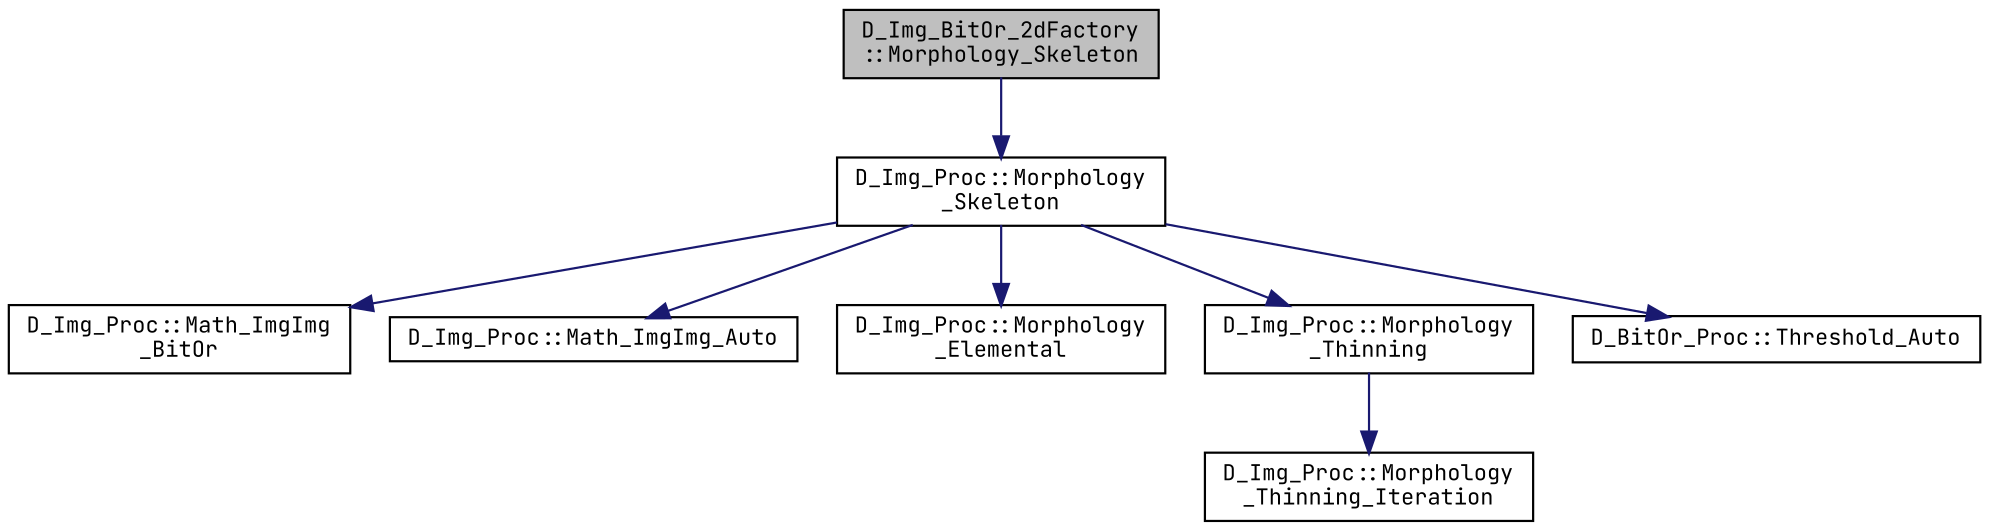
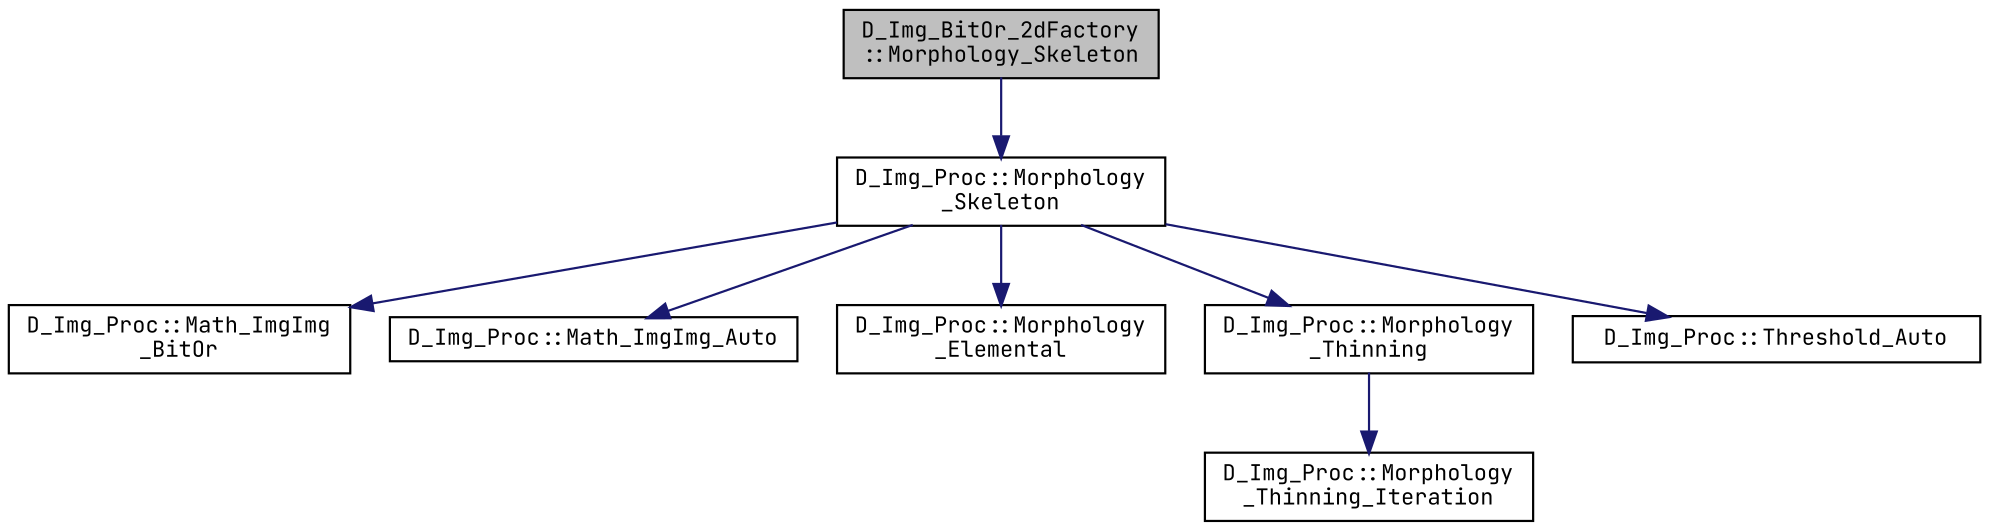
  digraph {
    fontname="JetBrains Mono"
    rankdir=TB
    node [color=black fillcolor=white fontname="JetBrains Mono" fontsize=10 shape=record style=filled]
    edge [color=midnightblue fontname="JetBrains Mono" fontsize=10 labelfontname=Helvetica labelfontsize=10 style=solid]
    n1 [fillcolor=grey75 fontcolor=black height=0.2 label="D_Img_BitOr_2dFactory\l::Morphology_Skeleton" width=0.4]
    n2 [height=0.2 label="D_Img_Proc::Morphology\l_Skeleton" width=0.4]
    n3 [height=0.2 label="D_Img_Proc::Math_ImgImg\l_BitOr" width=0.4]
    n4 [height=0.2 label="D_Img_Proc::Math_ImgImg_Auto" width=0.4]
    n5 [height=0.2 label="D_Img_Proc::Morphology\l_Elemental" width=0.4]
    n6 [height=0.2 label="D_Img_Proc::Morphology\l_Thinning" width=0.4]
-   n7 [height=0.2 label="D_BitOr_Proc::Threshold_Auto" width=0.4]
+   n7 [height=0.2 label="D_Img_Proc::Threshold_Auto" width=0.4]
    n8 [height=0.2 label="D_Img_Proc::Morphology\l_Thinning_Iteration" width=0.4]
    n1 -> n2
    n2 -> n3
    n2 -> n4
    n2 -> n5
    n2 -> n6
    n2 -> n7
    n6 -> n8
  }
